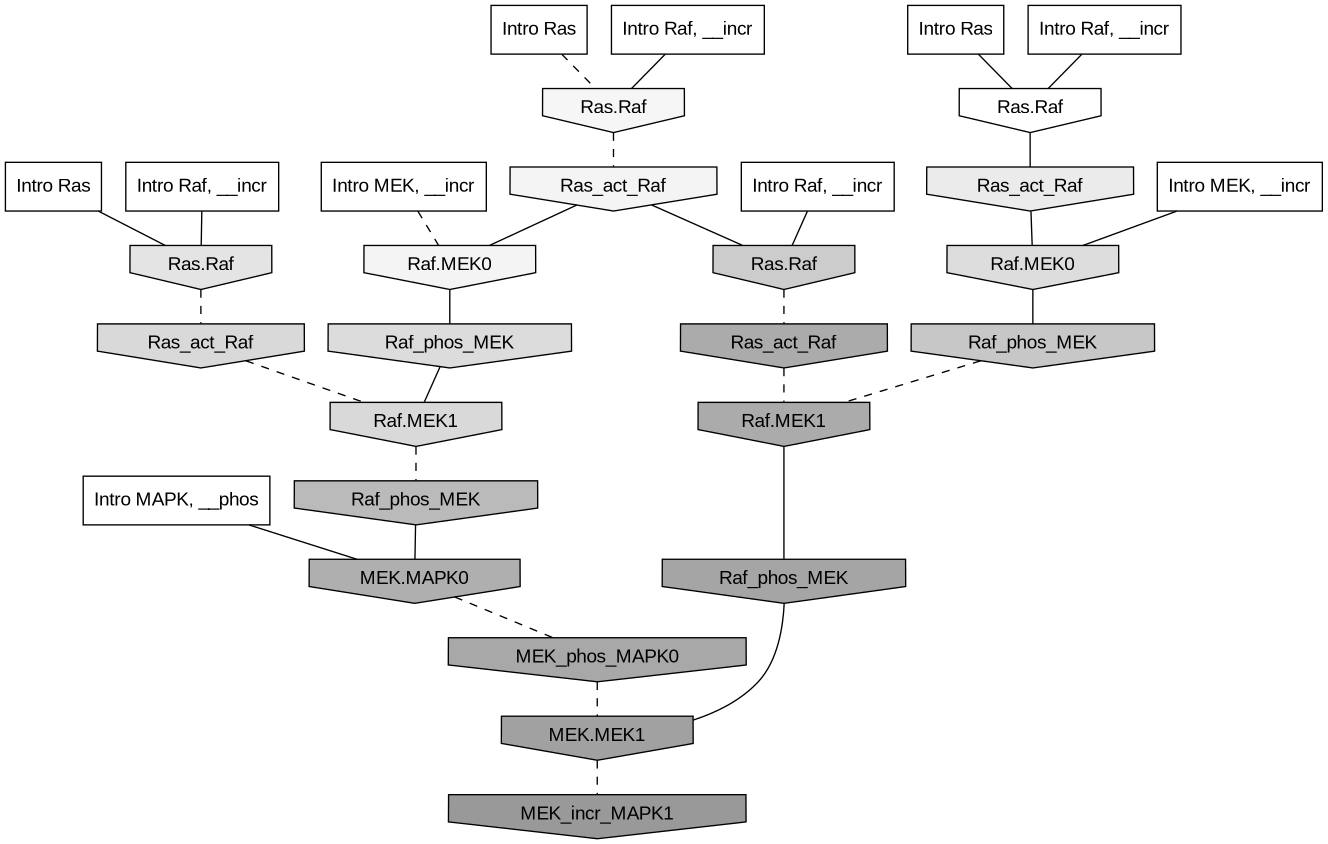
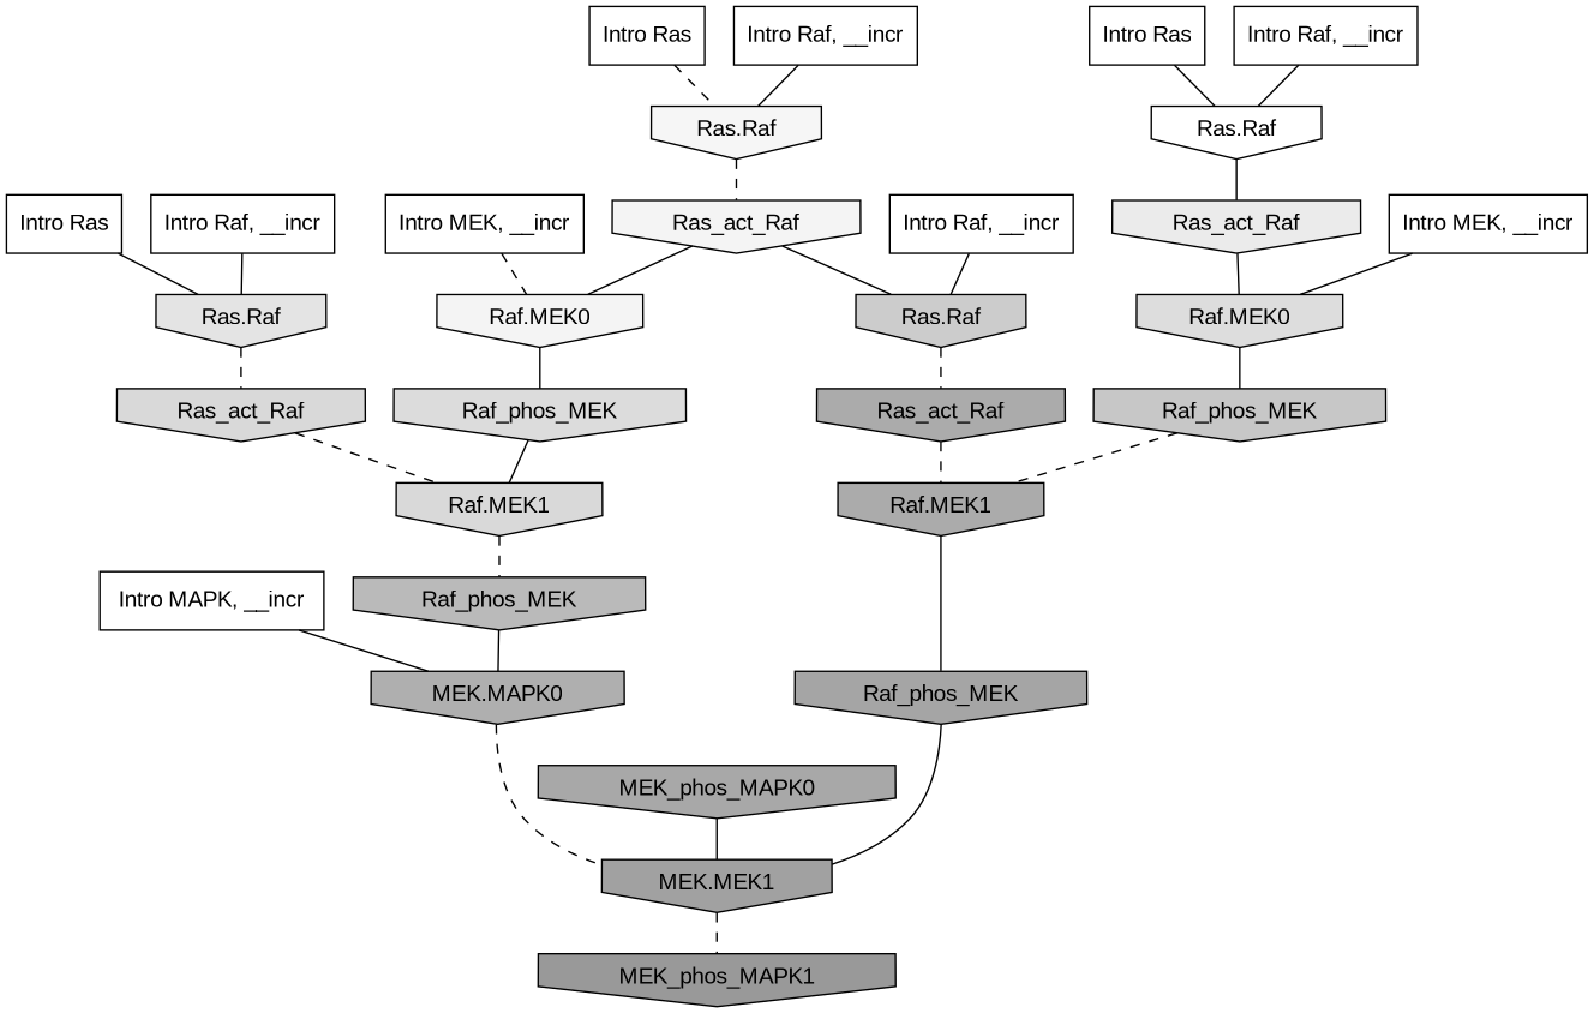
  digraph {
    fontname="Liberation Sans"
    rankdir=TB
    ranksep=0.30
    node [fillcolor="0.000 0.000 1.000" fontname="Liberation Sans" shape=invhouse style=filled]
    edge [color="0.000 0.000 0.000" dir=none fontname="Liberation Sans" style=solid]
    n1 [label="Intro Ras" shape=rectangle]
    n2 [label="Ras.Raf"]
    n3 [fillcolor="0.000 0.000 0.919" label=Ras_act_Raf]
    n4 [label="Intro Ras" shape=rectangle]
    n5 [fillcolor="0.000 0.000 0.894" label="Ras.Raf"]
    n6 [fillcolor="0.000 0.000 0.850" label=Ras_act_Raf]
    n7 [label="Intro Ras" shape=rectangle]
    n8 [fillcolor="0.000 0.000 0.962" label="Ras.Raf"]
    n9 [fillcolor="0.000 0.000 0.957" label=Ras_act_Raf]
    n10 [label="Intro Raf, __incr" shape=rectangle]
    n11 [label="Intro Raf, __incr" shape=rectangle]
    n12 [label="Intro Raf, __incr" shape=rectangle]
    n13 [label="Intro Raf, __incr" shape=rectangle]
    n14 [fillcolor="0.000 0.000 0.797" label="Ras.Raf"]
    n15 [fillcolor="0.000 0.000 0.669" label=Ras_act_Raf]
    n16 [label="Intro MEK, __incr" shape=rectangle]
    n17 [fillcolor="0.000 0.000 0.957" label="Raf.MEK0"]
    n18 [fillcolor="0.000 0.000 0.860" label=Raf_phos_MEK]
    n19 [label="Intro MEK, __incr" shape=rectangle]
    n20 [fillcolor="0.000 0.000 0.865" label="Raf.MEK0"]
    n21 [fillcolor="0.000 0.000 0.780" label=Raf_phos_MEK]
-   n22 [label="Intro MAPK, __phos" shape=rectangle]
+   n22 [label="Intro MAPK, __incr" shape=rectangle]
    n23 [fillcolor="0.000 0.000 0.684" label="MEK.MAPK0"]
    n24 [fillcolor="0.000 0.000 0.657" label=MEK_phos_MAPK0]
    n25 [fillcolor="0.000 0.000 0.850" label="Raf.MEK1"]
    n26 [fillcolor="0.000 0.000 0.668" label="Raf.MEK1"]
    n27 [fillcolor="0.000 0.000 0.730" label=Raf_phos_MEK]
    n28 [fillcolor="0.000 0.000 0.646" label=Raf_phos_MEK]
    n29 [fillcolor="0.000 0.000 0.631" label="MEK.MEK1"]
-   n30 [fillcolor="0.000 0.000 0.600" label=MEK_incr_MAPK1]
+   n30 [fillcolor="0.000 0.000 0.600" label=MEK_phos_MAPK1]
    n1 -> n2
    n2 -> n3
    n3 -> n20
    n4 -> n5
    n5 -> n6 [style=dashed]
    n6 -> n25 [style=dashed]
    n7 -> n8 [style=dashed]
    n8 -> n9 [style=dashed]
    n9 -> n14
    n9 -> n17
    n10 -> n5
    n11 -> n2
    n12 -> n8
    n13 -> n14
    n14 -> n15 [style=dashed]
    n15 -> n26 [style=dashed]
    n16 -> n17 [style=dashed]
    n17 -> n18
    n18 -> n25
    n19 -> n20
    n20 -> n21
    n21 -> n26 [style=dashed]
    n22 -> n23
-   n23 -> n24 [style=dashed]
-   n24 -> n29 [style=dashed]
+   n23 -> n29 [style=dashed]
+   n24 -> n29
    n25 -> n27 [style=dashed]
    n26 -> n28
    n27 -> n23
    n28 -> n29
    n29 -> n30 [style=dashed]
  }
